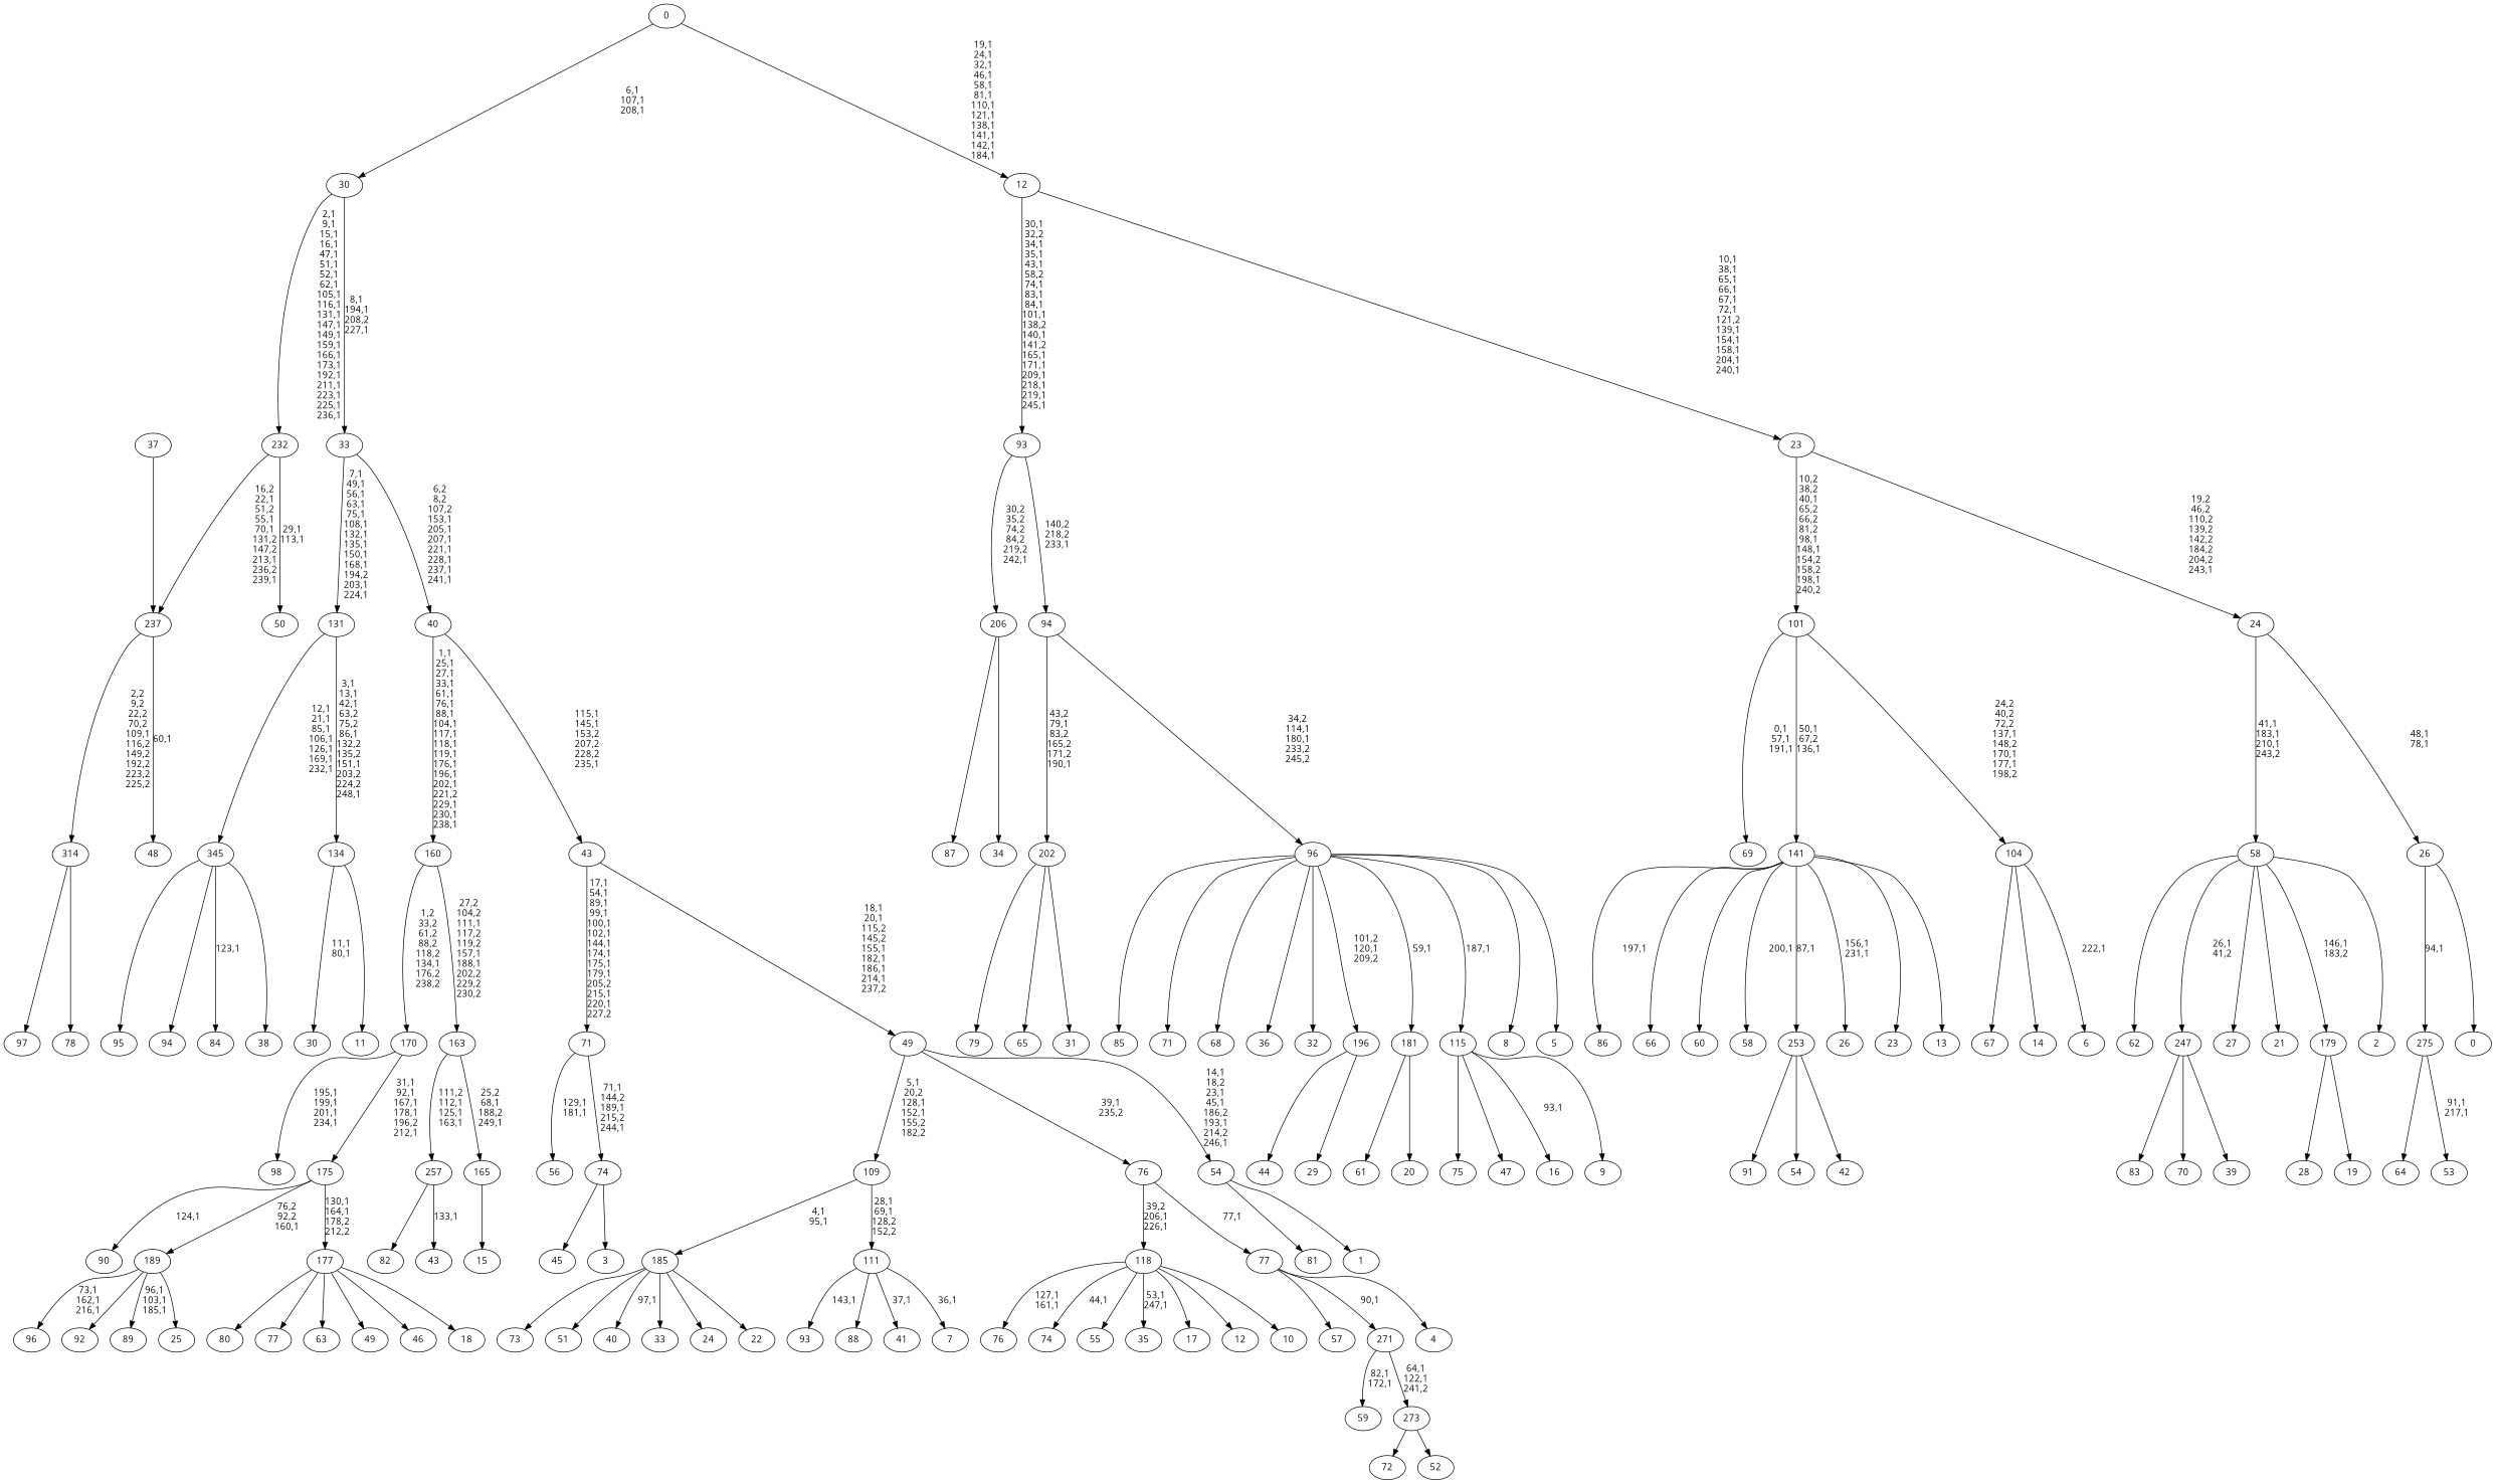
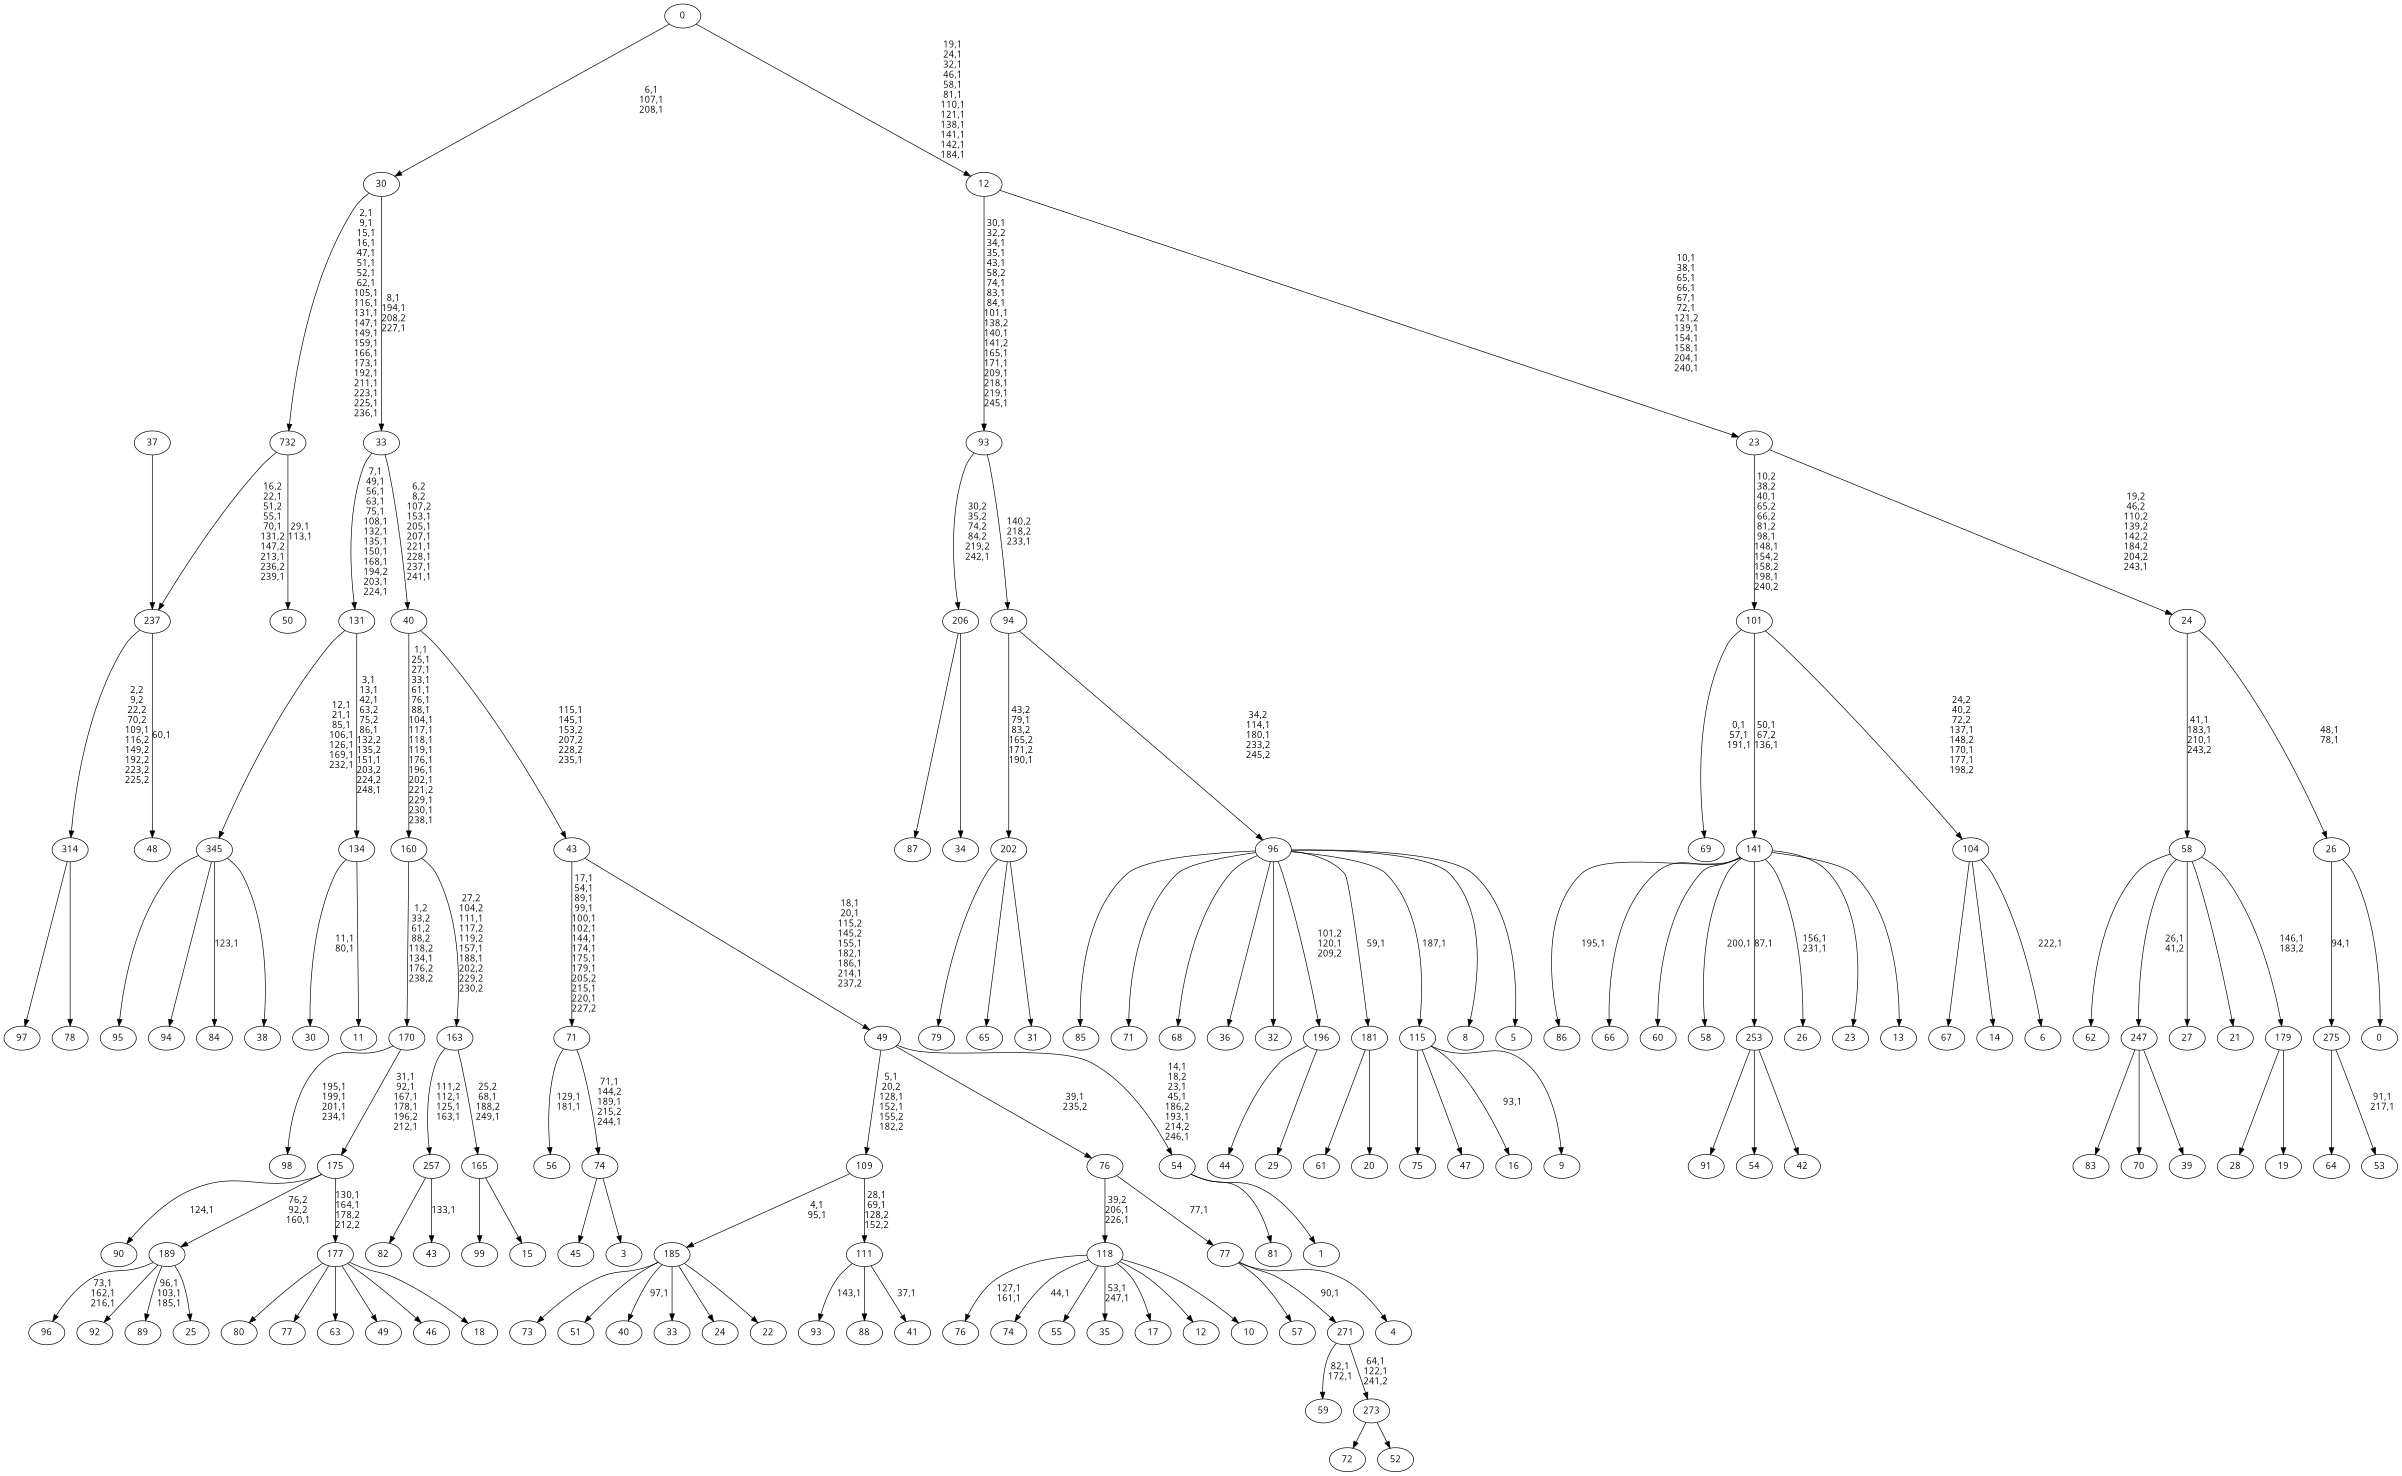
  digraph {
    fontname="Open Sans"
    node [fontname="Open Sans"]
    edge [fontname="Open Sans"]
+   n1 [label=99]
    n2 [label=98]
    n3 [label=97]
    n4 [label=96]
    n5 [label=95]
    n6 [label=94]
    n7 [label=93]
    n8 [label=92]
    n9 [label=91]
    n10 [label=90]
    n11 [label=89]
    n12 [label=88]
    n13 [label=87]
    n14 [label=86]
    n15 [label=85]
    n16 [label=84]
    n17 [label=83]
    n18 [label=82]
    n19 [label=81]
    n20 [label=80]
    n21 [label=79]
    n22 [label=78]
    314
    n24 [label=77]
    n25 [label=76]
    n26 [label=75]
    n27 [label=74]
    n28 [label=73]
    n29 [label=72]
    n30 [label=71]
    n31 [label=70]
    n32 [label=69]
    n33 [label=68]
    n34 [label=67]
    n35 [label=66]
    n36 [label=65]
    n37 [label=64]
    n38 [label=63]
    n39 [label=62]
    n40 [label=61]
    n41 [label=60]
    n42 [label=59]
    n43 [label=58]
    n44 [label=57]
    n45 [label=56]
    n46 [label=55]
    n47 [label=54]
    n48 [label=53]
    275
    n50 [label=52]
    273
    271
    n53 [label=51]
    n54 [label=50]
    n55 [label=49]
    n56 [label=48]
    n57 [label=47]
    n58 [label=46]
    n59 [label=45]
    n60 [label=44]
    n61 [label=43]
    257
    n63 [label=42]
    253
    n65 [label=41]
    n66 [label=40]
    n67 [label=39]
    247
    n69 [label=38]
    n70 [label=345]
    n71 [label=37]
    237
-   232
+   232 [label=732]
    n74 [label=36]
    n75 [label=35]
    n76 [label=34]
    206
    n78 [label=33]
    n79 [label=32]
    n80 [label=31]
    202
    n82 [label=30]
    n83 [label=29]
    196
    n85 [label=28]
    n86 [label=27]
    n87 [label=26]
    n88 [label=25]
    189
    n90 [label=24]
    n91 [label=23]
    n92 [label=22]
    185
    n94 [label=21]
    n95 [label=20]
    181
    n97 [label=19]
    179
    n99 [label=18]
    177
    175
    170
    n103 [label=17]
    n104 [label=16]
    n105 [label=15]
    165
    163
    160
    n109 [label=14]
    n110 [label=13]
    141
    n112 [label=12]
    n113 [label=11]
    n114 [label=134]
    131
    n116 [label=10]
    118
    n118 [label=9]
    115
    n120 [label=8]
-   n121 [label=7]
    111
    109
    n124 [label=6]
    104
    101
    n127 [label=5]
    96
    94
    93
    n131 [label=4]
    77
    76
    n134 [label=3]
    74
    71
-   n137 [label=2]
    58
    n139 [label=1]
    54
    49
    43
    40
    33
    30
    n146 [label=0]
    26
    24
    23
    12
    0
    314 -> n3
    314 -> n22
    275 -> n37
    275 -> n48 [label="91,1\n217,1"]
    273 -> n29
    273 -> n50
    271 -> n42 [label="82,1\n172,1"]
    271 -> 273 [label="64,1\n122,1\n241,2"]
    257 -> n18
    257 -> n61 [label="133,1"]
    253 -> n9
    253 -> n47
    253 -> n63
    247 -> n17
    247 -> n31
    247 -> n67
    n70 -> n5
    n70 -> n6
    n70 -> n16 [label="123,1"]
    n70 -> n69
    n71 -> 237
    237 -> 314 [label="2,2\n9,2\n22,2\n70,2\n109,1\n116,2\n149,2\n192,2\n223,2\n225,2"]
    237 -> n56 [label="60,1"]
    232 -> n54 [label="29,1\n113,1"]
    232 -> 237 [label="16,2\n22,1\n51,2\n55,1\n70,1\n131,2\n147,2\n213,1\n236,2\n239,1"]
    206 -> n13
    206 -> n76
    202 -> n21
    202 -> n36
    202 -> n80
    196 -> n60
    196 -> n83
    189 -> n4 [label="73,1\n162,1\n216,1"]
    189 -> n8
    189 -> n11 [label="96,1\n103,1\n185,1"]
    189 -> n88
    185 -> n28
    185 -> n53
    185 -> n66 [label="97,1"]
    185 -> n78
    185 -> n90
    185 -> n92
    181 -> n40
    181 -> n95
    179 -> n85
    179 -> n97
    177 -> n20
    177 -> n24
    177 -> n38
    177 -> n55
    177 -> n58
    177 -> n99
    175 -> n10 [label="124,1"]
    175 -> 189 [label="76,2\n92,2\n160,1"]
    175 -> 177 [label="130,1\n164,1\n178,2\n212,2"]
    170 -> n2 [label="195,1\n199,1\n201,1\n234,1"]
    170 -> 175 [label="31,1\n92,1\n167,1\n178,1\n196,2\n212,1"]
+   165 -> n1
    165 -> n105
    163 -> 257 [label="111,2\n112,1\n125,1\n163,1"]
    163 -> 165 [label="25,2\n68,1\n188,2\n249,1"]
    160 -> 170 [label="1,2\n33,2\n61,2\n88,2\n118,2\n134,1\n176,2\n238,2"]
    160 -> 163 [label="27,2\n104,2\n111,1\n117,2\n119,2\n157,1\n188,1\n202,2\n229,2\n230,2"]
-   141 -> n14 [label="197,1"]
+   141 -> n14 [label="195,1"]
    141 -> n35
    141 -> n41
    141 -> n43 [label="200,1"]
    141 -> 253 [label="87,1"]
    141 -> n87 [label="156,1\n231,1"]
    141 -> n91
    141 -> n110
    n114 -> n82 [label="11,1\n80,1"]
    n114 -> n113
    131 -> n70 [label="12,1\n21,1\n85,1\n106,1\n126,1\n169,1\n232,1"]
    131 -> n114 [label="3,1\n13,1\n42,1\n63,2\n75,2\n86,1\n132,2\n135,2\n151,1\n203,2\n224,2\n248,1"]
    118 -> n25 [label="127,1\n161,1"]
    118 -> n27 [label="44,1"]
    118 -> n46
    118 -> n75 [label="53,1\n247,1"]
    118 -> n103
    118 -> n112
    118 -> n116
    115 -> n26
    115 -> n57
    115 -> n104 [label="93,1"]
    115 -> n118
    111 -> n7 [label="143,1"]
    111 -> n12
    111 -> n65 [label="37,1"]
-   111 -> n121 [label="36,1"]
    109 -> 185 [label="4,1\n95,1"]
    109 -> 111 [label="28,1\n69,1\n128,2\n152,2"]
    104 -> n34
    104 -> n109
    104 -> n124 [label="222,1"]
    101 -> n32 [label="0,1\n57,1\n191,1"]
    101 -> 141 [label="50,1\n67,2\n136,1"]
    101 -> 104 [label="24,2\n40,2\n72,2\n137,1\n148,2\n170,1\n177,1\n198,2"]
    96 -> n15
    96 -> n30
    96 -> n33
    96 -> n74
    96 -> n79
    96 -> 196 [label="101,2\n120,1\n209,2"]
    96 -> 181 [label="59,1"]
    96 -> 115 [label="187,1"]
    96 -> n120
    96 -> n127
    94 -> 202 [label="43,2\n79,1\n83,2\n165,2\n171,2\n190,1"]
    94 -> 96 [label="34,2\n114,1\n180,1\n233,2\n245,2"]
    93 -> 206 [label="30,2\n35,2\n74,2\n84,2\n219,2\n242,1"]
    93 -> 94 [label="140,2\n218,2\n233,1"]
    77 -> n44
    77 -> 271 [label="90,1"]
    77 -> n131
    76 -> 118 [label="39,2\n206,1\n226,1"]
    76 -> 77 [label="77,1"]
    74 -> n59
    74 -> n134
    71 -> n45 [label="129,1\n181,1"]
    71 -> 74 [label="71,1\n144,2\n189,1\n215,2\n244,1"]
    58 -> n39
    58 -> 247 [label="26,1\n41,2"]
    58 -> n86
    58 -> n94
    58 -> 179 [label="146,1\n183,2"]
-   58 -> n137
    54 -> n19
    54 -> n139
    49 -> 109 [label="5,1\n20,2\n128,1\n152,1\n155,2\n182,2"]
    49 -> 76 [label="39,1\n235,2"]
    49 -> 54 [label="14,1\n18,2\n23,1\n45,1\n186,2\n193,1\n214,2\n246,1"]
    43 -> 71 [label="17,1\n54,1\n89,1\n99,1\n100,1\n102,1\n144,1\n174,1\n175,1\n179,1\n205,2\n215,1\n220,1\n227,2"]
    43 -> 49 [label="18,1\n20,1\n115,2\n145,2\n155,1\n182,1\n186,1\n214,1\n237,2"]
    40 -> 160 [label="1,1\n25,1\n27,1\n33,1\n61,1\n76,1\n88,1\n104,1\n117,1\n118,1\n119,1\n176,1\n196,1\n202,1\n221,2\n229,1\n230,1\n238,1"]
    40 -> 43 [label="115,1\n145,1\n153,2\n207,2\n228,2\n235,1"]
    33 -> 131 [label="7,1\n49,1\n56,1\n63,1\n75,1\n108,1\n132,1\n135,1\n150,1\n168,1\n194,2\n203,1\n224,1"]
    33 -> 40 [label="6,2\n8,2\n107,2\n153,1\n205,1\n207,1\n221,1\n228,1\n237,1\n241,1"]
    30 -> 232 [label="2,1\n9,1\n15,1\n16,1\n47,1\n51,1\n52,1\n62,1\n105,1\n116,1\n131,1\n147,1\n149,1\n159,1\n166,1\n173,1\n192,1\n211,1\n223,1\n225,1\n236,1"]
    30 -> 33 [label="8,1\n194,1\n208,2\n227,1"]
    26 -> 275 [label="94,1"]
    26 -> n146
    24 -> 58 [label="41,1\n183,1\n210,1\n243,2"]
    24 -> 26 [label="48,1\n78,1"]
    23 -> 101 [label="10,2\n38,2\n40,1\n65,2\n66,2\n81,2\n98,1\n148,1\n154,2\n158,2\n198,1\n240,2"]
    23 -> 24 [label="19,2\n46,2\n110,2\n139,2\n142,2\n184,2\n204,2\n243,1"]
    12 -> 93 [label="30,1\n32,2\n34,1\n35,1\n43,1\n58,2\n74,1\n83,1\n84,1\n101,1\n138,2\n140,1\n141,2\n165,1\n171,1\n209,1\n218,1\n219,1\n245,1"]
    12 -> 23 [label="10,1\n38,1\n65,1\n66,1\n67,1\n72,1\n121,2\n139,1\n154,1\n158,1\n204,1\n240,1"]
    0 -> 30 [label="6,1\n107,1\n208,1"]
    0 -> 12 [label="19,1\n24,1\n32,1\n46,1\n58,1\n81,1\n110,1\n121,1\n138,1\n141,1\n142,1\n184,1"]
  }
